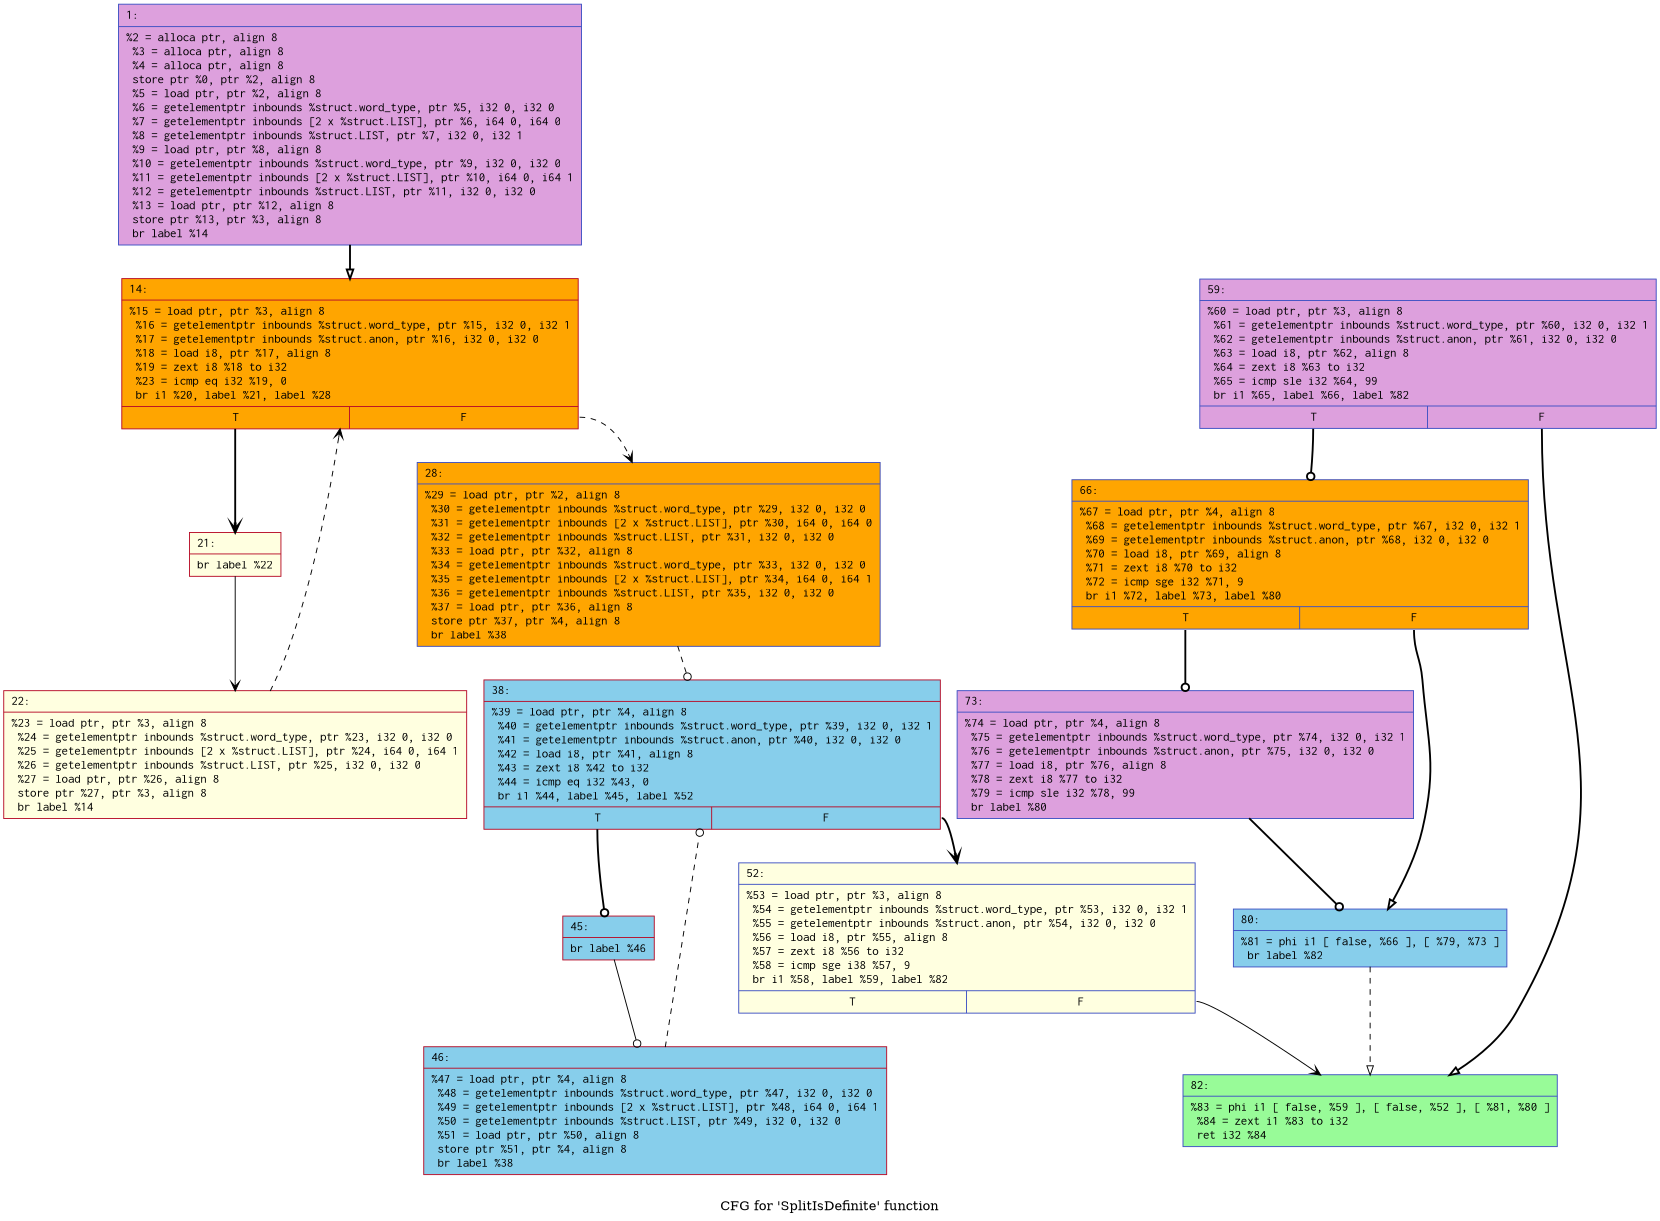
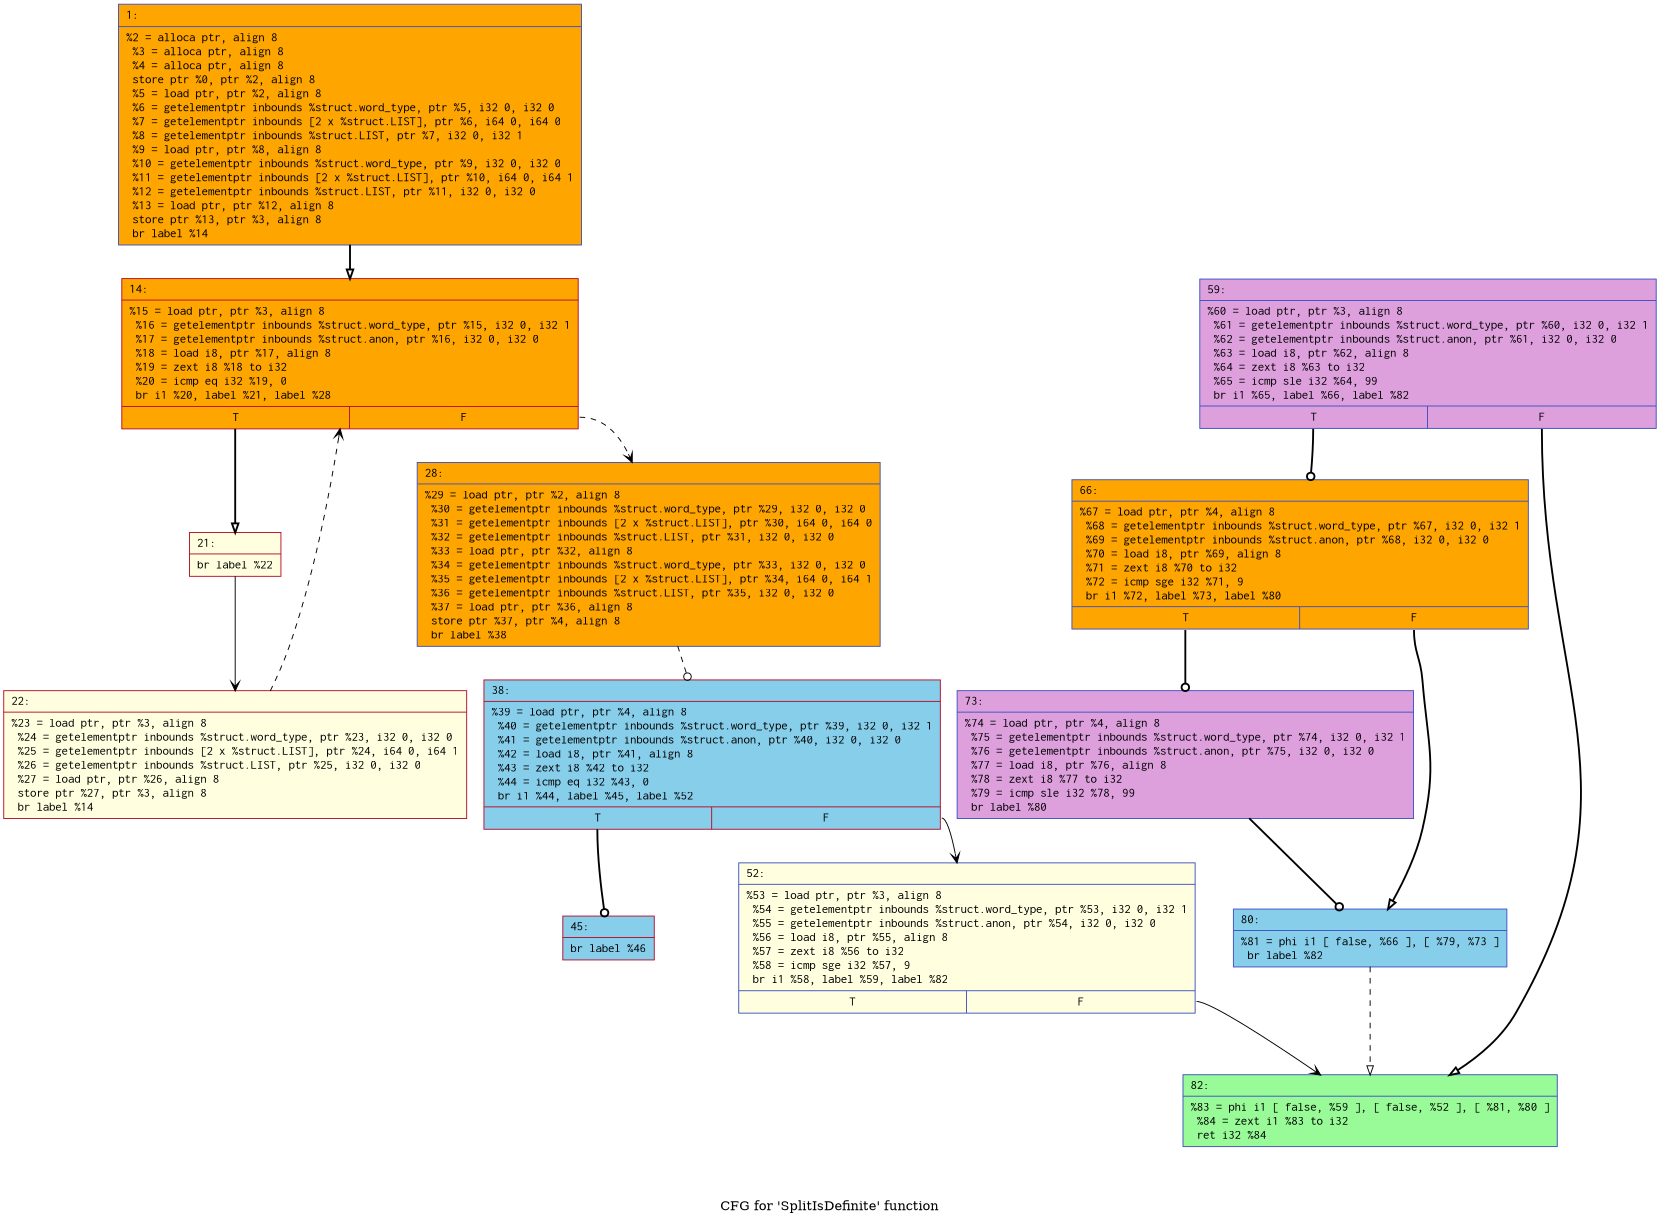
  digraph {
    label="CFG for 'SplitIsDefinite' function"
    node [color="#3d50c3ff" fillcolor=orange fontname=Courier shape=record style=filled]
    edge [arrowhead=odot style=bold]
-   n1 [fillcolor=plum label="{1:\l|  %2 = alloca ptr, align 8\l  %3 = alloca ptr, align 8\l  %4 = alloca ptr, align 8\l  store ptr %0, ptr %2, align 8\l  %5 = load ptr, ptr %2, align 8\l  %6 = getelementptr inbounds %struct.word_type, ptr %5, i32 0, i32 0\l  %7 = getelementptr inbounds [2 x %struct.LIST], ptr %6, i64 0, i64 0\l  %8 = getelementptr inbounds %struct.LIST, ptr %7, i32 0, i32 1\l  %9 = load ptr, ptr %8, align 8\l  %10 = getelementptr inbounds %struct.word_type, ptr %9, i32 0, i32 0\l  %11 = getelementptr inbounds [2 x %struct.LIST], ptr %10, i64 0, i64 1\l  %12 = getelementptr inbounds %struct.LIST, ptr %11, i32 0, i32 0\l  %13 = load ptr, ptr %12, align 8\l  store ptr %13, ptr %3, align 8\l  br label %14\l}"]
-   n2 [color="#b70d28ff" label="{14:\l|  %15 = load ptr, ptr %3, align 8\l  %16 = getelementptr inbounds %struct.word_type, ptr %15, i32 0, i32 1\l  %17 = getelementptr inbounds %struct.anon, ptr %16, i32 0, i32 0\l  %18 = load i8, ptr %17, align 8\l  %19 = zext i8 %18 to i32\l  %23 = icmp eq i32 %19, 0\l  br i1 %20, label %21, label %28\l|{<s0>T|<s1>F}}"]
+   n1 [label="{1:\l|  %2 = alloca ptr, align 8\l  %3 = alloca ptr, align 8\l  %4 = alloca ptr, align 8\l  store ptr %0, ptr %2, align 8\l  %5 = load ptr, ptr %2, align 8\l  %6 = getelementptr inbounds %struct.word_type, ptr %5, i32 0, i32 0\l  %7 = getelementptr inbounds [2 x %struct.LIST], ptr %6, i64 0, i64 0\l  %8 = getelementptr inbounds %struct.LIST, ptr %7, i32 0, i32 1\l  %9 = load ptr, ptr %8, align 8\l  %10 = getelementptr inbounds %struct.word_type, ptr %9, i32 0, i32 0\l  %11 = getelementptr inbounds [2 x %struct.LIST], ptr %10, i64 0, i64 1\l  %12 = getelementptr inbounds %struct.LIST, ptr %11, i32 0, i32 0\l  %13 = load ptr, ptr %12, align 8\l  store ptr %13, ptr %3, align 8\l  br label %14\l}"]
+   n2 [color="#b70d28ff" label="{14:\l|  %15 = load ptr, ptr %3, align 8\l  %16 = getelementptr inbounds %struct.word_type, ptr %15, i32 0, i32 1\l  %17 = getelementptr inbounds %struct.anon, ptr %16, i32 0, i32 0\l  %18 = load i8, ptr %17, align 8\l  %19 = zext i8 %18 to i32\l  %20 = icmp eq i32 %19, 0\l  br i1 %20, label %21, label %28\l|{<s0>T|<s1>F}}"]
    n3 [color="#b70d28ff" fillcolor=lightyellow label="{21:\l|  br label %22\l}"]
    n4 [label="{28:\l|  %29 = load ptr, ptr %2, align 8\l  %30 = getelementptr inbounds %struct.word_type, ptr %29, i32 0, i32 0\l  %31 = getelementptr inbounds [2 x %struct.LIST], ptr %30, i64 0, i64 0\l  %32 = getelementptr inbounds %struct.LIST, ptr %31, i32 0, i32 0\l  %33 = load ptr, ptr %32, align 8\l  %34 = getelementptr inbounds %struct.word_type, ptr %33, i32 0, i32 0\l  %35 = getelementptr inbounds [2 x %struct.LIST], ptr %34, i64 0, i64 1\l  %36 = getelementptr inbounds %struct.LIST, ptr %35, i32 0, i32 0\l  %37 = load ptr, ptr %36, align 8\l  store ptr %37, ptr %4, align 8\l  br label %38\l}"]
    n5 [color="#b70d28ff" fillcolor=lightyellow label="{22:\l|  %23 = load ptr, ptr %3, align 8\l  %24 = getelementptr inbounds %struct.word_type, ptr %23, i32 0, i32 0\l  %25 = getelementptr inbounds [2 x %struct.LIST], ptr %24, i64 0, i64 1\l  %26 = getelementptr inbounds %struct.LIST, ptr %25, i32 0, i32 0\l  %27 = load ptr, ptr %26, align 8\l  store ptr %27, ptr %3, align 8\l  br label %14\l}"]
    n6 [color="#b70d28ff" fillcolor=skyblue label="{38:\l|  %39 = load ptr, ptr %4, align 8\l  %40 = getelementptr inbounds %struct.word_type, ptr %39, i32 0, i32 1\l  %41 = getelementptr inbounds %struct.anon, ptr %40, i32 0, i32 0\l  %42 = load i8, ptr %41, align 8\l  %43 = zext i8 %42 to i32\l  %44 = icmp eq i32 %43, 0\l  br i1 %44, label %45, label %52\l|{<s0>T|<s1>F}}"]
    n7 [color="#b70d28ff" fillcolor=skyblue label="{45:\l|  br label %46\l}"]
-   n8 [fillcolor=lightyellow label="{52:\l|  %53 = load ptr, ptr %3, align 8\l  %54 = getelementptr inbounds %struct.word_type, ptr %53, i32 0, i32 1\l  %55 = getelementptr inbounds %struct.anon, ptr %54, i32 0, i32 0\l  %56 = load i8, ptr %55, align 8\l  %57 = zext i8 %56 to i32\l  %58 = icmp sge i38 %57, 9\l  br i1 %58, label %59, label %82\l|{<s0>T|<s1>F}}"]
-   n9 [color="#b70d28ff" fillcolor=skyblue label="{46:\l|  %47 = load ptr, ptr %4, align 8\l  %48 = getelementptr inbounds %struct.word_type, ptr %47, i32 0, i32 0\l  %49 = getelementptr inbounds [2 x %struct.LIST], ptr %48, i64 0, i64 1\l  %50 = getelementptr inbounds %struct.LIST, ptr %49, i32 0, i32 0\l  %51 = load ptr, ptr %50, align 8\l  store ptr %51, ptr %4, align 8\l  br label %38\l}"]
+   n8 [fillcolor=lightyellow label="{52:\l|  %53 = load ptr, ptr %3, align 8\l  %54 = getelementptr inbounds %struct.word_type, ptr %53, i32 0, i32 1\l  %55 = getelementptr inbounds %struct.anon, ptr %54, i32 0, i32 0\l  %56 = load i8, ptr %55, align 8\l  %57 = zext i8 %56 to i32\l  %58 = icmp sge i32 %57, 9\l  br i1 %58, label %59, label %82\l|{<s0>T|<s1>F}}"]
    n10 [fillcolor=palegreen label="{82:\l|  %83 = phi i1 [ false, %59 ], [ false, %52 ], [ %81, %80 ]\l  %84 = zext i1 %83 to i32\l  ret i32 %84\l}"]
    n11 [fillcolor=plum label="{59:\l|  %60 = load ptr, ptr %3, align 8\l  %61 = getelementptr inbounds %struct.word_type, ptr %60, i32 0, i32 1\l  %62 = getelementptr inbounds %struct.anon, ptr %61, i32 0, i32 0\l  %63 = load i8, ptr %62, align 8\l  %64 = zext i8 %63 to i32\l  %65 = icmp sle i32 %64, 99\l  br i1 %65, label %66, label %82\l|{<s0>T|<s1>F}}"]
    n12 [label="{66:\l|  %67 = load ptr, ptr %4, align 8\l  %68 = getelementptr inbounds %struct.word_type, ptr %67, i32 0, i32 1\l  %69 = getelementptr inbounds %struct.anon, ptr %68, i32 0, i32 0\l  %70 = load i8, ptr %69, align 8\l  %71 = zext i8 %70 to i32\l  %72 = icmp sge i32 %71, 9\l  br i1 %72, label %73, label %80\l|{<s0>T|<s1>F}}"]
    n13 [fillcolor=plum label="{73:\l|  %74 = load ptr, ptr %4, align 8\l  %75 = getelementptr inbounds %struct.word_type, ptr %74, i32 0, i32 1\l  %76 = getelementptr inbounds %struct.anon, ptr %75, i32 0, i32 0\l  %77 = load i8, ptr %76, align 8\l  %78 = zext i8 %77 to i32\l  %79 = icmp sle i32 %78, 99\l  br label %80\l}"]
    n14 [fillcolor=skyblue label="{80:\l|  %81 = phi i1 [ false, %66 ], [ %79, %73 ]\l  br label %82\l}"]
    n1 -> n2 [arrowhead=onormal]
-   n2 -> n3 [arrowhead=vee tailport=s0]
+   n2 -> n3 [arrowhead=onormal tailport=s0]
    n2 -> n4 [arrowhead=vee style=dashed tailport=s1]
    n3 -> n5 [arrowhead=vee style=solid]
    n4 -> n6 [style=dashed]
    n5 -> n2 [arrowhead=vee style=dashed]
    n6 -> n7 [tailport=s0]
-   n6 -> n8 [arrowhead=vee tailport=s1]
-   n7 -> n9 [style=solid]
+   n6 -> n8 [arrowhead=vee style=solid tailport=s1]
    n8 -> n10 [arrowhead=vee style=solid tailport=s1]
-   n9 -> n6 [style=dashed]
    n11 -> n10 [arrowhead=onormal tailport=s1]
    n11 -> n12 [tailport=s0]
    n12 -> n13 [tailport=s0]
    n12 -> n14 [arrowhead=onormal tailport=s1]
    n13 -> n14
    n14 -> n10 [arrowhead=onormal style=dashed]
  }
